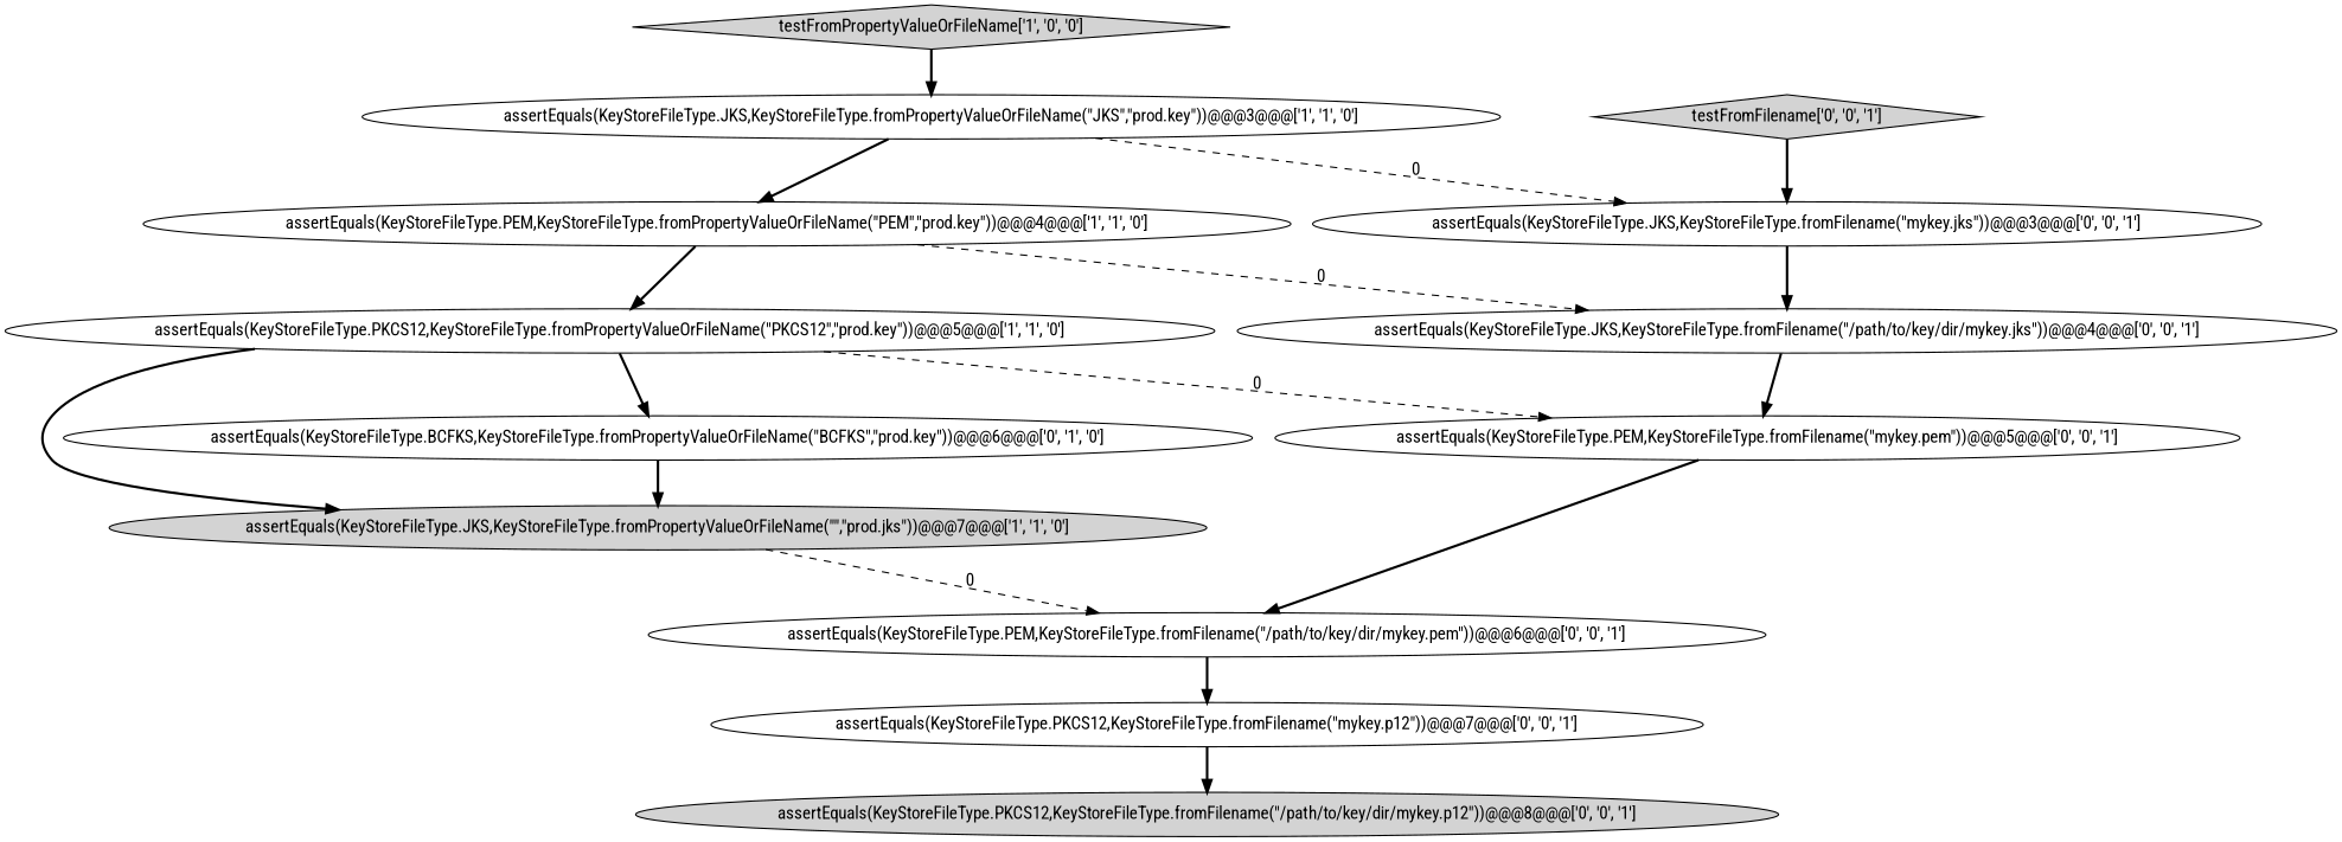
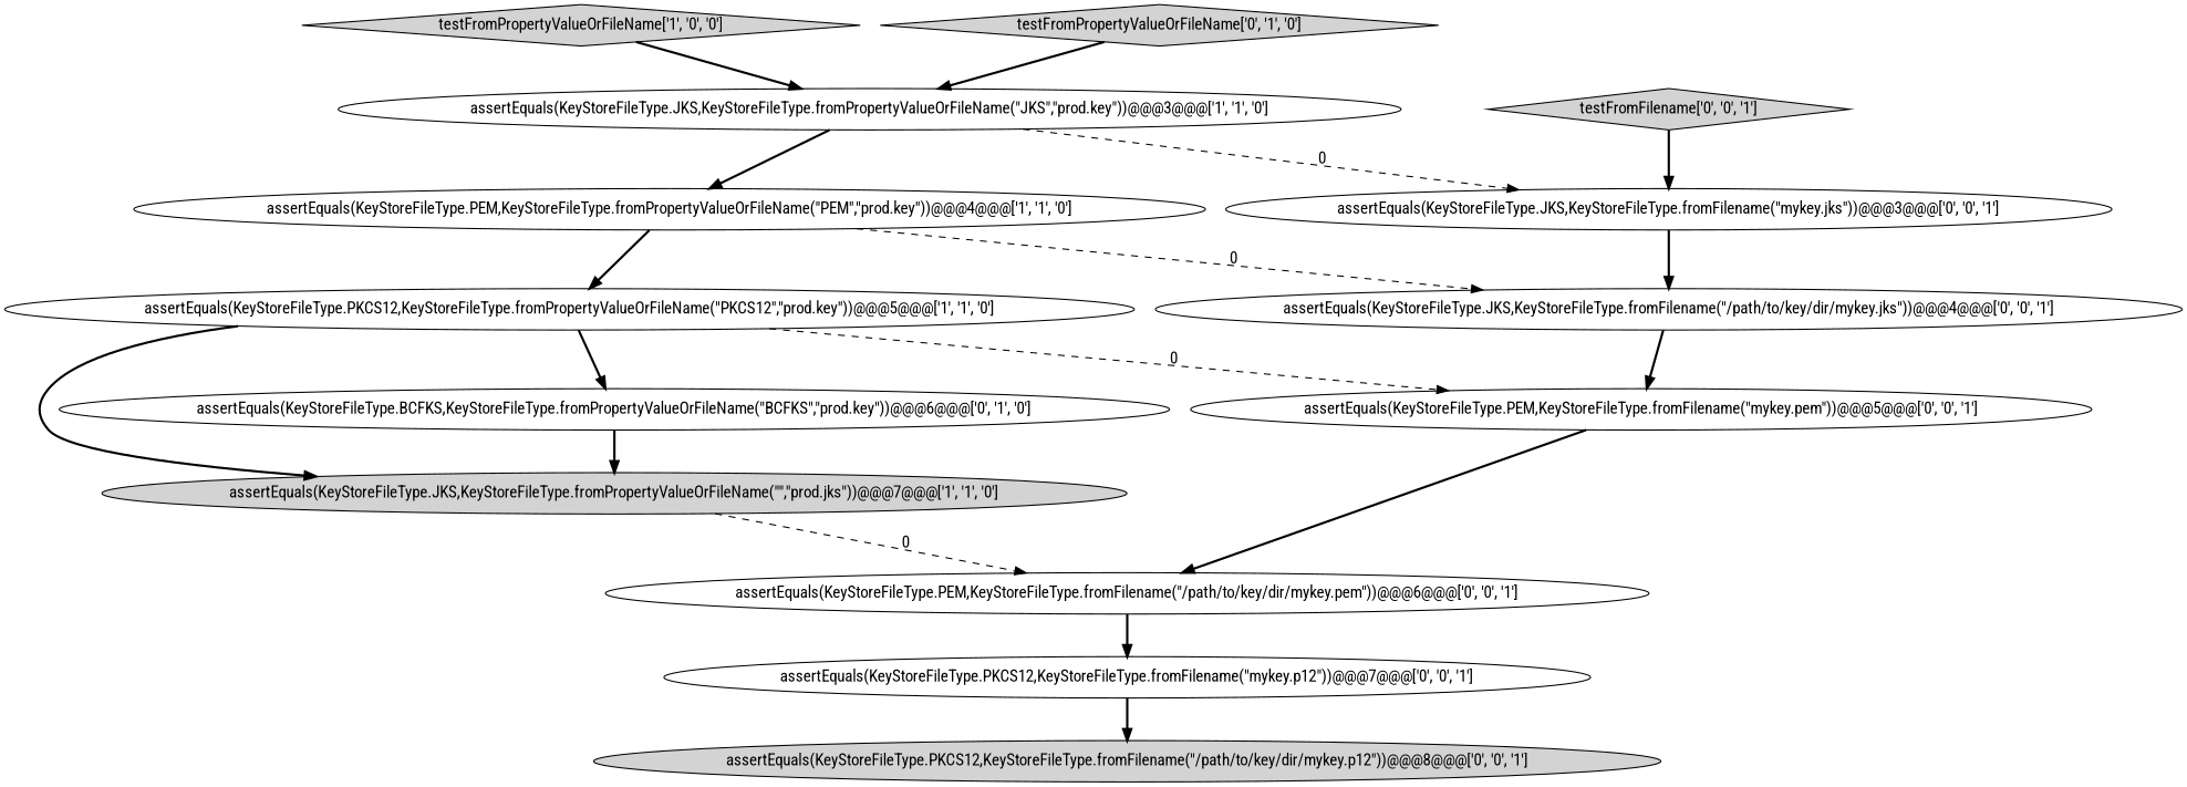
  digraph {
    fontname="Roboto Condensed"
    node [fillcolor=white shape=ellipse style=filled fontname="Roboto Condensed"]
    edge [style=bold fontname="Roboto Condensed"]
    n1 [label="assertEquals(KeyStoreFileType.PEM,KeyStoreFileType.fromPropertyValueOrFileName(\"PEM\",\"prod.key\"))@@@4@@@['1', '1', '0']"]
    n2 [label="assertEquals(KeyStoreFileType.JKS,KeyStoreFileType.fromFilename(\"/path/to/key/dir/mykey.jks\"))@@@4@@@['0', '0', '1']"]
    n3 [label="assertEquals(KeyStoreFileType.PKCS12,KeyStoreFileType.fromPropertyValueOrFileName(\"PKCS12\",\"prod.key\"))@@@5@@@['1', '1', '0']"]
    n4 [label="assertEquals(KeyStoreFileType.PKCS12,KeyStoreFileType.fromFilename(\"mykey.p12\"))@@@7@@@['0', '0', '1']"]
    n5 [fillcolor=lightgray label="assertEquals(KeyStoreFileType.PKCS12,KeyStoreFileType.fromFilename(\"/path/to/key/dir/mykey.p12\"))@@@8@@@['0', '0', '1']"]
    n6 [label="assertEquals(KeyStoreFileType.JKS,KeyStoreFileType.fromPropertyValueOrFileName(\"JKS\",\"prod.key\"))@@@3@@@['1', '1', '0']"]
    n7 [label="assertEquals(KeyStoreFileType.JKS,KeyStoreFileType.fromFilename(\"mykey.jks\"))@@@3@@@['0', '0', '1']"]
    n8 [fillcolor=lightgray label="assertEquals(KeyStoreFileType.JKS,KeyStoreFileType.fromPropertyValueOrFileName(\"\",\"prod.jks\"))@@@7@@@['1', '1', '0']"]
    n9 [label="assertEquals(KeyStoreFileType.PEM,KeyStoreFileType.fromFilename(\"/path/to/key/dir/mykey.pem\"))@@@6@@@['0', '0', '1']"]
    n10 [label="assertEquals(KeyStoreFileType.PEM,KeyStoreFileType.fromFilename(\"mykey.pem\"))@@@5@@@['0', '0', '1']"]
    n11 [fillcolor=lightgray label="testFromPropertyValueOrFileName['1', '0', '0']" shape=diamond]
    n12 [label="assertEquals(KeyStoreFileType.BCFKS,KeyStoreFileType.fromPropertyValueOrFileName(\"BCFKS\",\"prod.key\"))@@@6@@@['0', '1', '0']"]
    n13 [fillcolor=lightgray label="testFromFilename['0', '0', '1']" shape=diamond]
+   n14 [fillcolor=lightgray label="testFromPropertyValueOrFileName['0', '1', '0']" shape=diamond]
    n1 -> n2 [label=0 style=dashed]
    n1 -> n3
    n2 -> n10
    n3 -> n8
    n3 -> n10 [label=0 style=dashed]
    n3 -> n12
    n4 -> n5
    n6 -> n1
    n6 -> n7 [label=0 style=dashed]
    n7 -> n2
    n8 -> n9 [label=0 style=dashed]
    n9 -> n4
    n10 -> n9
    n11 -> n6
    n12 -> n8
    n13 -> n7
+   n14 -> n6
  }
